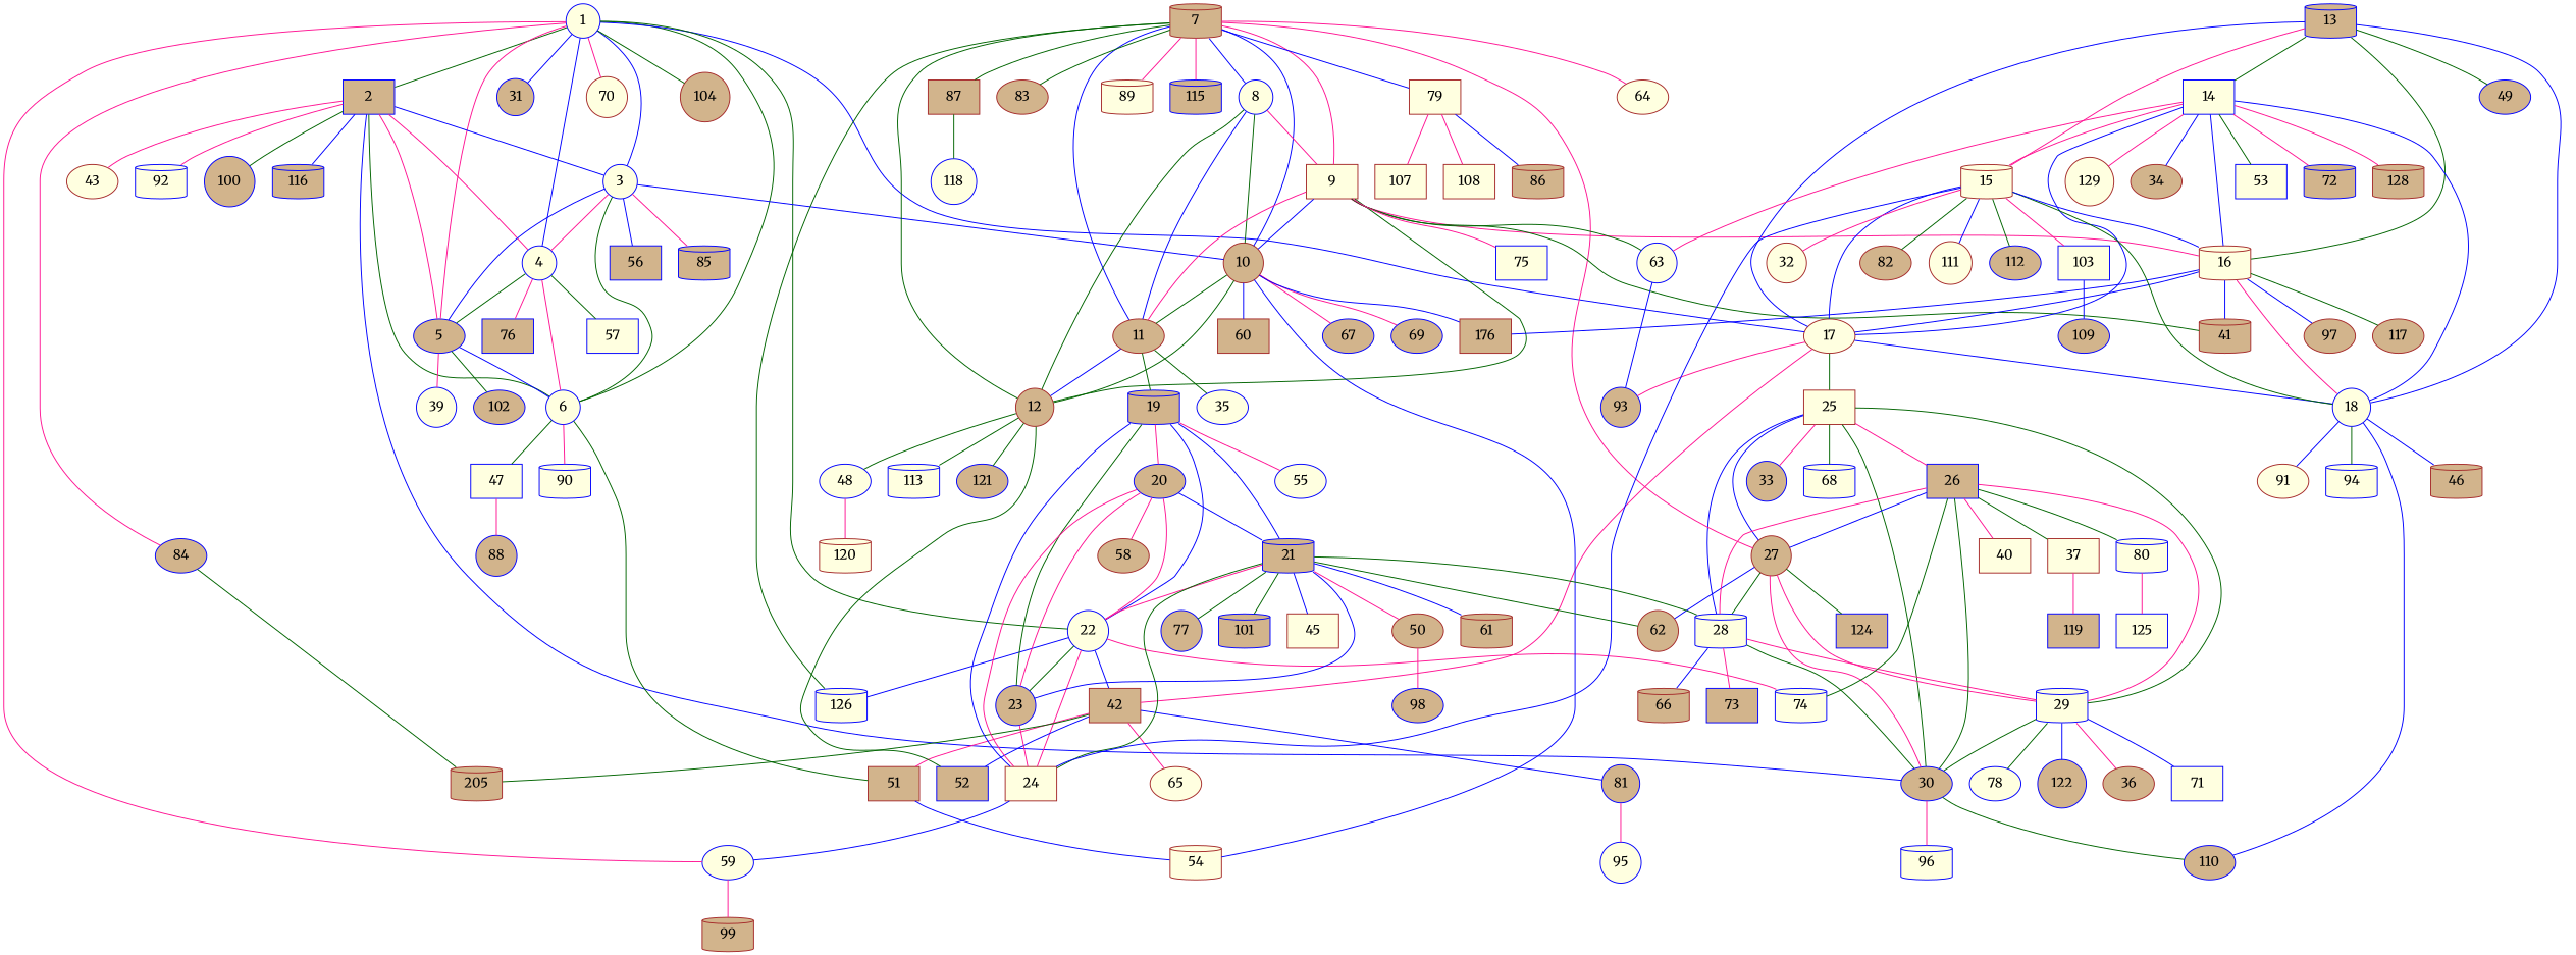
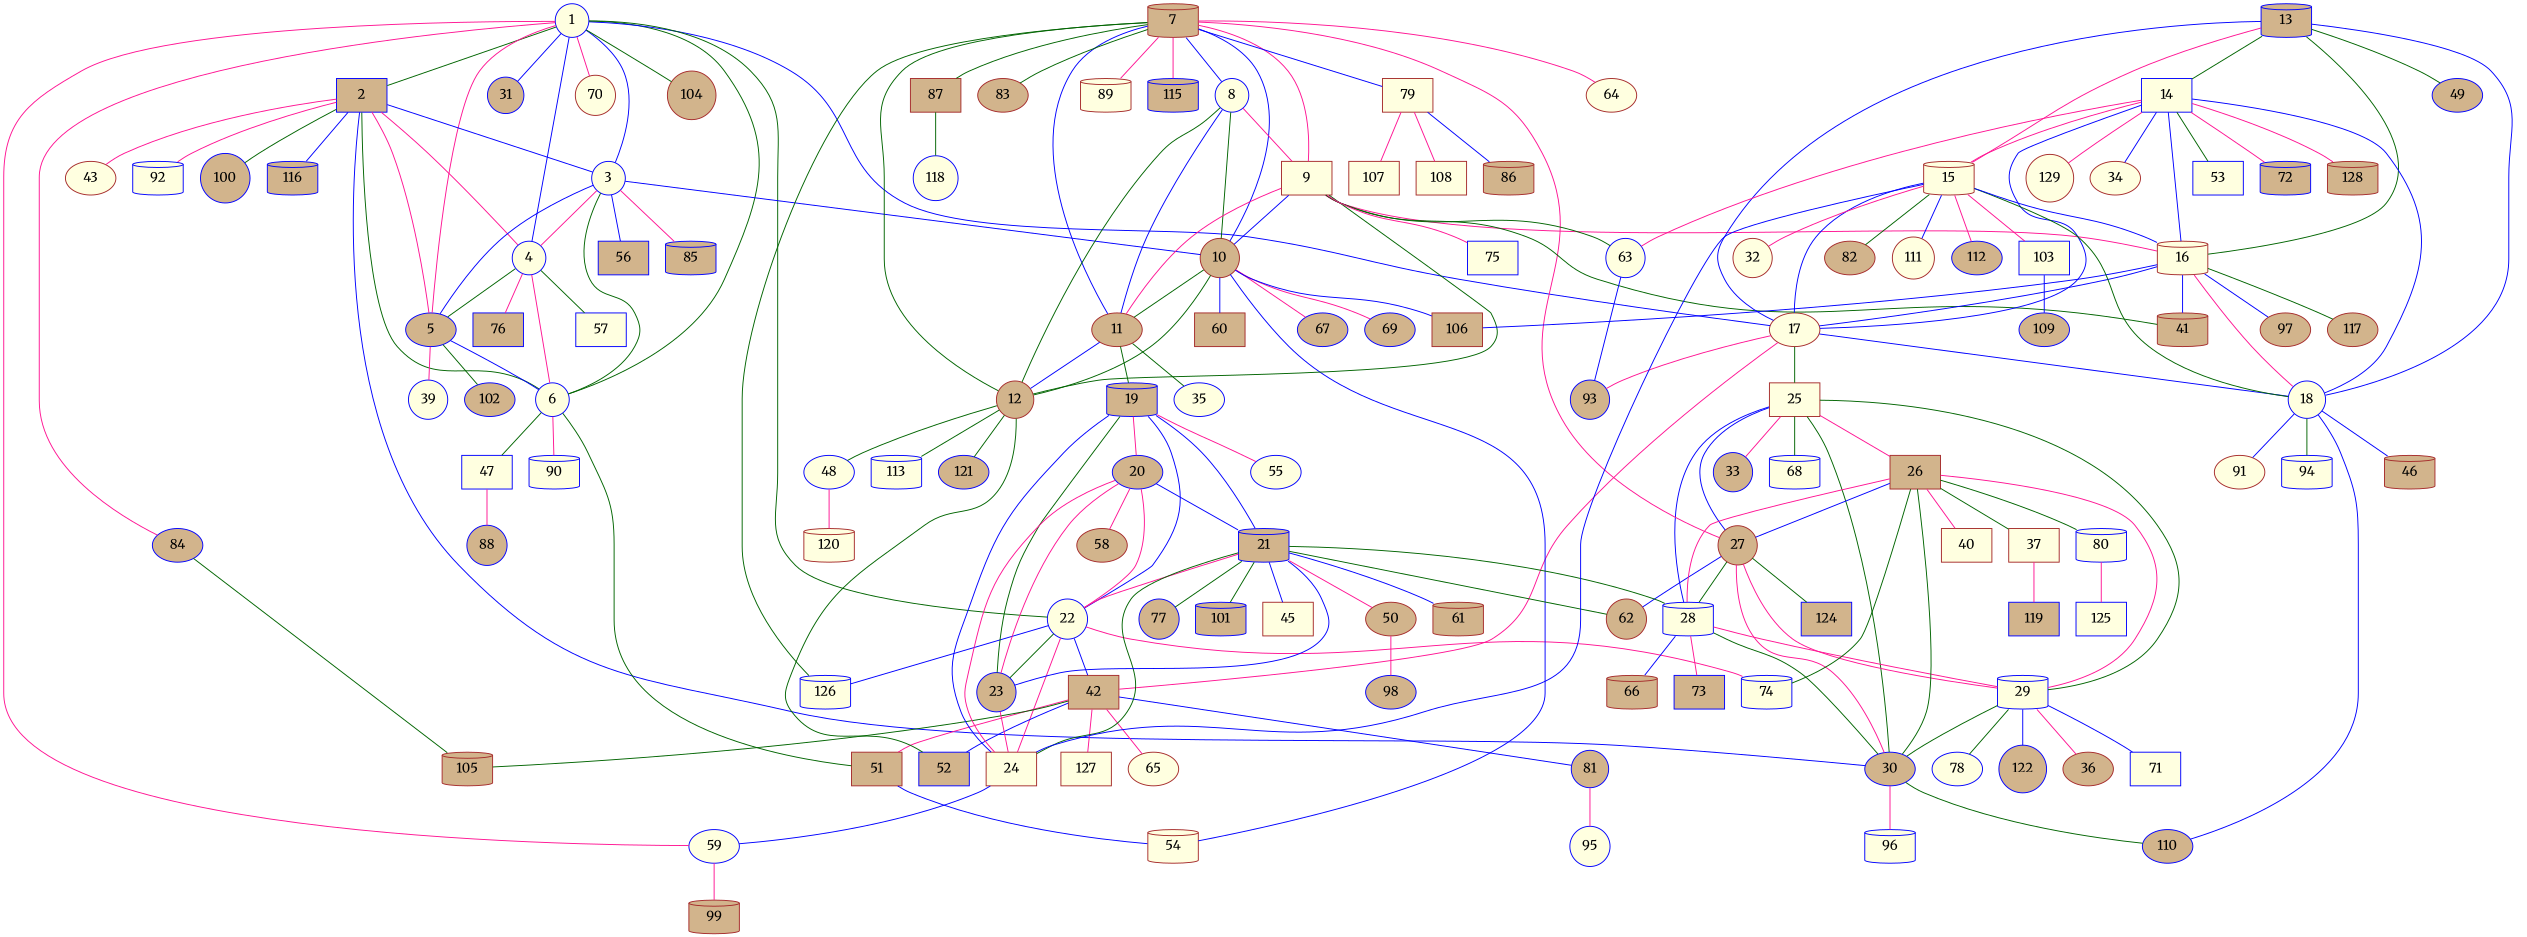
  graph {
    fontname=Merriweather
    node [color=blue fillcolor=tan fontname=Merriweather shape=cylinder style=filled]
    edge [color=deeppink fontname=Merriweather]
    1 [fillcolor=lightyellow shape=circle]
    2 [shape=box]
    3 [fillcolor=lightyellow shape=circle]
    4 [fillcolor=lightyellow shape=circle]
    5 [shape=ellipse]
    6 [fillcolor=lightyellow shape=circle]
    17 [color=brown fillcolor=lightyellow shape=ellipse]
    22 [fillcolor=lightyellow shape=circle]
    31 [shape=circle]
    59 [fillcolor=lightyellow shape=ellipse]
    70 [color=brown fillcolor=lightyellow shape=circle]
    84 [shape=ellipse]
    104 [color=brown shape=circle]
    30 [shape=ellipse]
    43 [color=brown fillcolor=lightyellow shape=ellipse]
    92 [fillcolor=lightyellow]
    100 [shape=circle]
    116
    10 [color=brown shape=circle]
    56 [shape=box]
    85
    57 [fillcolor=lightyellow shape=box]
    76 [shape=box]
    39 [fillcolor=lightyellow shape=circle]
    102 [shape=ellipse]
    47 [fillcolor=lightyellow shape=box]
    51 [color=brown shape=box]
    90 [fillcolor=lightyellow]
    18 [fillcolor=lightyellow shape=circle]
    25 [color=brown fillcolor=lightyellow shape=box]
    42 [color=brown shape=box]
    93 [shape=circle]
    126 [fillcolor=lightyellow]
    24 [color=brown fillcolor=lightyellow shape=box]
    23 [shape=circle]
    74 [fillcolor=lightyellow]
    99 [color=brown]
-   105 [color=brown label=205]
+   105 [color=brown]
    110 [shape=ellipse]
    96 [fillcolor=lightyellow]
    11 [color=brown shape=ellipse]
    12 [color=brown shape=circle]
    54 [color=brown fillcolor=lightyellow]
    60 [color=brown shape=box]
    67 [shape=ellipse]
    69 [shape=ellipse]
-   106 [color=brown shape=box label=176]
+   106 [color=brown shape=box]
    88 [shape=circle]
    7 [color=brown]
    8 [fillcolor=lightyellow shape=circle]
    9 [color=brown fillcolor=lightyellow shape=box]
    27 [color=brown shape=circle]
    64 [color=brown fillcolor=lightyellow shape=ellipse]
    79 [color=brown fillcolor=lightyellow shape=box]
    83 [color=brown shape=ellipse]
    87 [color=brown shape=box]
    89 [color=brown fillcolor=lightyellow]
    115
    16 [color=brown fillcolor=lightyellow]
    41 [color=brown]
    63 [fillcolor=lightyellow shape=circle]
    75 [fillcolor=lightyellow shape=box]
    19
    35 [fillcolor=lightyellow shape=ellipse]
    48 [fillcolor=lightyellow shape=ellipse]
    52 [shape=box]
    113 [fillcolor=lightyellow]
    121 [shape=ellipse]
    28 [fillcolor=lightyellow]
    62 [color=brown shape=circle]
    29 [fillcolor=lightyellow]
    124 [shape=box]
    86 [color=brown]
    107 [color=brown fillcolor=lightyellow shape=box]
    108 [color=brown fillcolor=lightyellow shape=box]
    118 [fillcolor=lightyellow shape=circle]
    97 [color=brown shape=ellipse]
    117 [color=brown shape=ellipse]
    20 [shape=ellipse]
    21
    55 [fillcolor=lightyellow shape=ellipse]
    120 [color=brown fillcolor=lightyellow]
    13
    14 [fillcolor=lightyellow shape=box]
    15 [color=brown fillcolor=lightyellow]
    49 [shape=ellipse]
-   34 [color=brown shape=ellipse]
+   34 [color=brown fillcolor=lightyellow shape=ellipse]
    53 [fillcolor=lightyellow shape=box]
    72
    128 [color=brown]
    129 [color=brown fillcolor=lightyellow shape=circle]
    32 [color=brown fillcolor=lightyellow shape=circle]
    82 [color=brown shape=ellipse]
    103 [fillcolor=lightyellow shape=box]
    111 [color=brown fillcolor=lightyellow shape=circle]
    112 [shape=ellipse]
    46 [color=brown]
    91 [color=brown fillcolor=lightyellow shape=ellipse]
    94 [fillcolor=lightyellow]
    109 [shape=ellipse]
-   26 [shape=box]
+   26 [color=brown shape=box]
    33 [shape=circle]
    68 [fillcolor=lightyellow]
    65 [color=brown fillcolor=lightyellow shape=ellipse]
    81 [shape=circle]
+   127 [color=brown fillcolor=lightyellow shape=box]
    58 [color=brown shape=ellipse]
    45 [color=brown fillcolor=lightyellow shape=box]
    50 [color=brown shape=ellipse]
    61 [color=brown]
    77 [shape=circle]
    101
    66 [color=brown]
    73 [shape=box]
    98 [shape=ellipse]
    37 [color=brown fillcolor=lightyellow shape=box]
    40 [color=brown fillcolor=lightyellow shape=box]
    80 [fillcolor=lightyellow]
    36 [color=brown shape=ellipse]
    71 [fillcolor=lightyellow shape=box]
    78 [fillcolor=lightyellow shape=ellipse]
    122 [shape=circle]
    119 [shape=box]
    125 [fillcolor=lightyellow shape=box]
    95 [fillcolor=lightyellow shape=circle]
    1 -- 2 [color=darkgreen]
    1 -- 3 [color=blue]
    1 -- 4 [color=blue]
    1 -- 5
    1 -- 6 [color=darkgreen]
    1 -- 17 [color=blue]
    1 -- 22 [color=darkgreen]
    1 -- 31 [color=blue]
    1 -- 59
    1 -- 70
    1 -- 84
    1 -- 104 [color=darkgreen]
    2 -- 3 [color=blue]
    2 -- 4
    2 -- 5
    2 -- 6 [color=darkgreen]
    2 -- 30 [color=blue]
    2 -- 43
    2 -- 92
    2 -- 100 [color=darkgreen]
    2 -- 116 [color=blue]
    3 -- 4
    3 -- 5 [color=blue]
    3 -- 6 [color=darkgreen]
    3 -- 10 [color=blue]
    3 -- 56 [color=blue]
    3 -- 85
    4 -- 5 [color=darkgreen]
    4 -- 6
    4 -- 57 [color=darkgreen]
    4 -- 76
    5 -- 6 [color=blue]
    5 -- 39
    5 -- 102 [color=darkgreen]
    6 -- 47 [color=darkgreen]
    6 -- 51 [color=darkgreen]
    6 -- 90
    17 -- 18 [color=blue]
    17 -- 25 [color=darkgreen]
    17 -- 42
    17 -- 93
    22 -- 42 [color=blue]
    22 -- 126 [color=blue]
    22 -- 24
    22 -- 23 [color=darkgreen]
    22 -- 74
    59 -- 99
    84 -- 105 [color=darkgreen]
    30 -- 110 [color=darkgreen]
    30 -- 96
    10 -- 11 [color=darkgreen]
    10 -- 12 [color=darkgreen]
    10 -- 54 [color=blue]
    10 -- 60 [color=blue]
    10 -- 67
    10 -- 69
    10 -- 106 [color=blue]
    47 -- 88
    51 -- 54 [color=blue]
    18 -- 110 [color=blue]
    18 -- 46 [color=blue]
    18 -- 91 [color=blue]
    18 -- 94 [color=darkgreen]
    25 -- 30 [color=darkgreen]
    25 -- 27 [color=blue]
    25 -- 28 [color=blue]
    25 -- 29 [color=darkgreen]
    25 -- 26
    25 -- 33
    25 -- 68 [color=darkgreen]
    42 -- 51
    42 -- 105 [color=darkgreen]
    42 -- 52 [color=blue]
    42 -- 65
    42 -- 81 [color=blue]
+   42 -- 127
    24 -- 59 [color=blue]
    23 -- 24
    11 -- 12 [color=blue]
    11 -- 19 [color=darkgreen]
    11 -- 35 [color=darkgreen]
    12 -- 48 [color=darkgreen]
    12 -- 52 [color=darkgreen]
    12 -- 113 [color=darkgreen]
    12 -- 121 [color=darkgreen]
    7 -- 10 [color=blue]
    7 -- 126 [color=darkgreen]
    7 -- 11 [color=blue]
    7 -- 12 [color=darkgreen]
    7 -- 8 [color=blue]
    7 -- 9
    7 -- 27
    7 -- 64
    7 -- 79 [color=blue]
    7 -- 83 [color=darkgreen]
    7 -- 87 [color=darkgreen]
    7 -- 89
    7 -- 115
    8 -- 10 [color=darkgreen]
    8 -- 11 [color=blue]
    8 -- 12 [color=darkgreen]
    8 -- 9
    9 -- 10 [color=blue]
    9 -- 11
    9 -- 12 [color=darkgreen]
    9 -- 16
    9 -- 41 [color=darkgreen]
    9 -- 63 [color=darkgreen]
    9 -- 75
    27 -- 30
    27 -- 28 [color=darkgreen]
    27 -- 62 [color=blue]
    27 -- 29
    27 -- 124 [color=darkgreen]
    79 -- 86 [color=blue]
    79 -- 107
    79 -- 108
    87 -- 118 [color=darkgreen]
    16 -- 17 [color=blue]
    16 -- 18
    16 -- 106 [color=blue]
    16 -- 41 [color=blue]
    16 -- 97 [color=blue]
    16 -- 117 [color=darkgreen]
    63 -- 93 [color=blue]
    19 -- 22 [color=blue]
    19 -- 24 [color=blue]
    19 -- 23 [color=darkgreen]
    19 -- 20
    19 -- 21 [color=blue]
    19 -- 55
    48 -- 120
    28 -- 30 [color=darkgreen]
    28 -- 29
    28 -- 66 [color=blue]
    28 -- 73
    29 -- 30 [color=darkgreen]
    29 -- 36
    29 -- 71 [color=blue]
    29 -- 78 [color=darkgreen]
    29 -- 122 [color=blue]
    20 -- 22
    20 -- 24
    20 -- 23
    20 -- 21 [color=blue]
    20 -- 58
    21 -- 22
    21 -- 24 [color=darkgreen]
    21 -- 23 [color=blue]
    21 -- 28 [color=darkgreen]
    21 -- 62 [color=darkgreen]
    21 -- 45 [color=blue]
    21 -- 50
    21 -- 61 [color=blue]
    21 -- 77 [color=darkgreen]
    21 -- 101 [color=darkgreen]
    13 -- 17 [color=blue]
    13 -- 18 [color=blue]
    13 -- 16 [color=darkgreen]
    13 -- 14 [color=darkgreen]
    13 -- 15
    13 -- 49 [color=darkgreen]
    14 -- 17 [color=blue]
    14 -- 18 [color=blue]
    14 -- 16 [color=blue]
    14 -- 63
    14 -- 15
    14 -- 34 [color=blue]
    14 -- 53 [color=darkgreen]
    14 -- 72
    14 -- 128
    14 -- 129
    15 -- 17 [color=blue]
    15 -- 18 [color=darkgreen]
    15 -- 24 [color=blue]
    15 -- 16 [color=blue]
    15 -- 32
    15 -- 82 [color=darkgreen]
    15 -- 103
    15 -- 111 [color=blue]
-   15 -- 112 [color=darkgreen]
+   15 -- 112
    103 -- 109 [color=blue]
    26 -- 30 [color=darkgreen]
    26 -- 74 [color=darkgreen]
    26 -- 27 [color=blue]
    26 -- 28
    26 -- 29
    26 -- 37 [color=darkgreen]
    26 -- 40
    26 -- 80 [color=darkgreen]
    81 -- 95
    50 -- 98
    37 -- 119
    80 -- 125
  }
